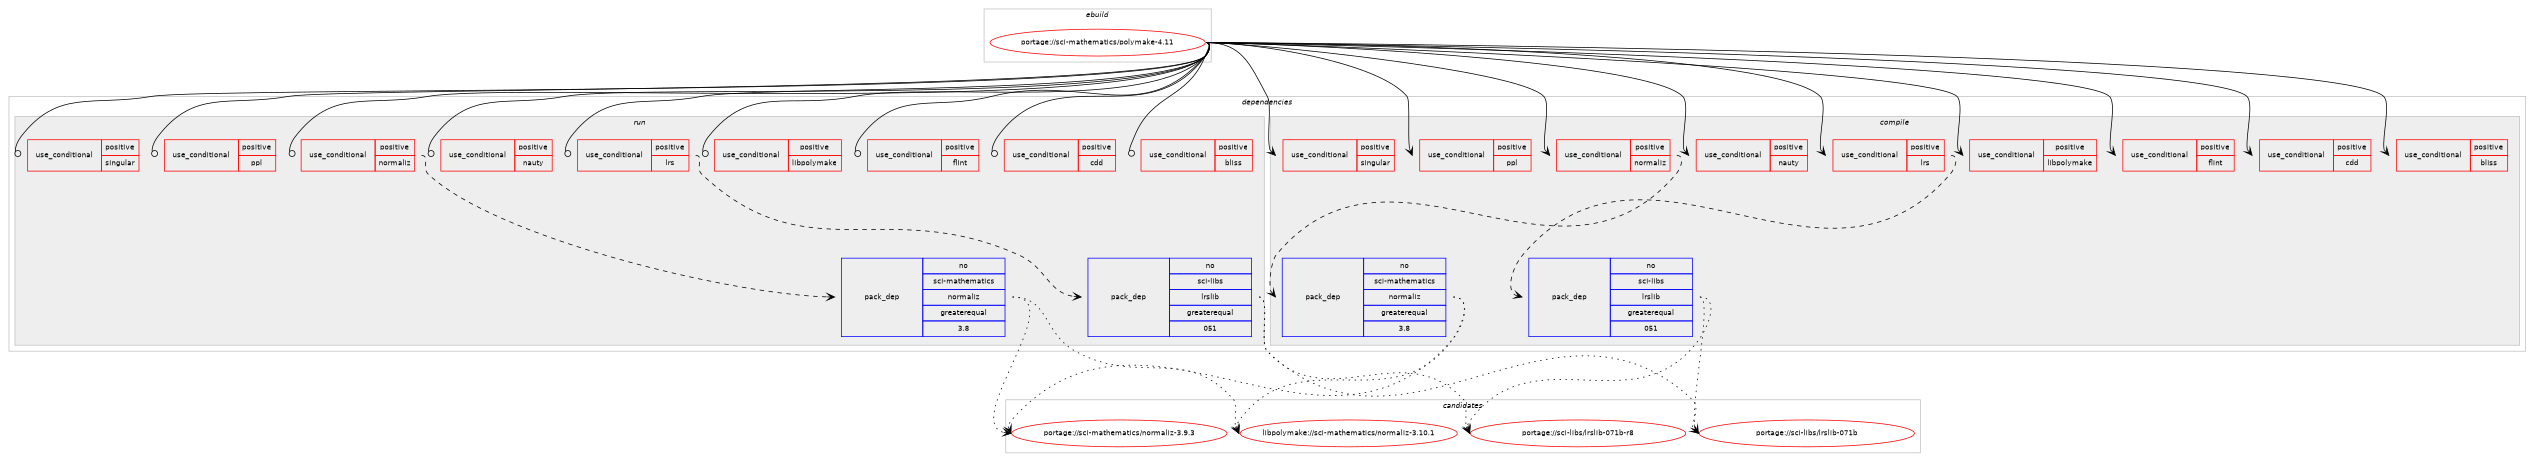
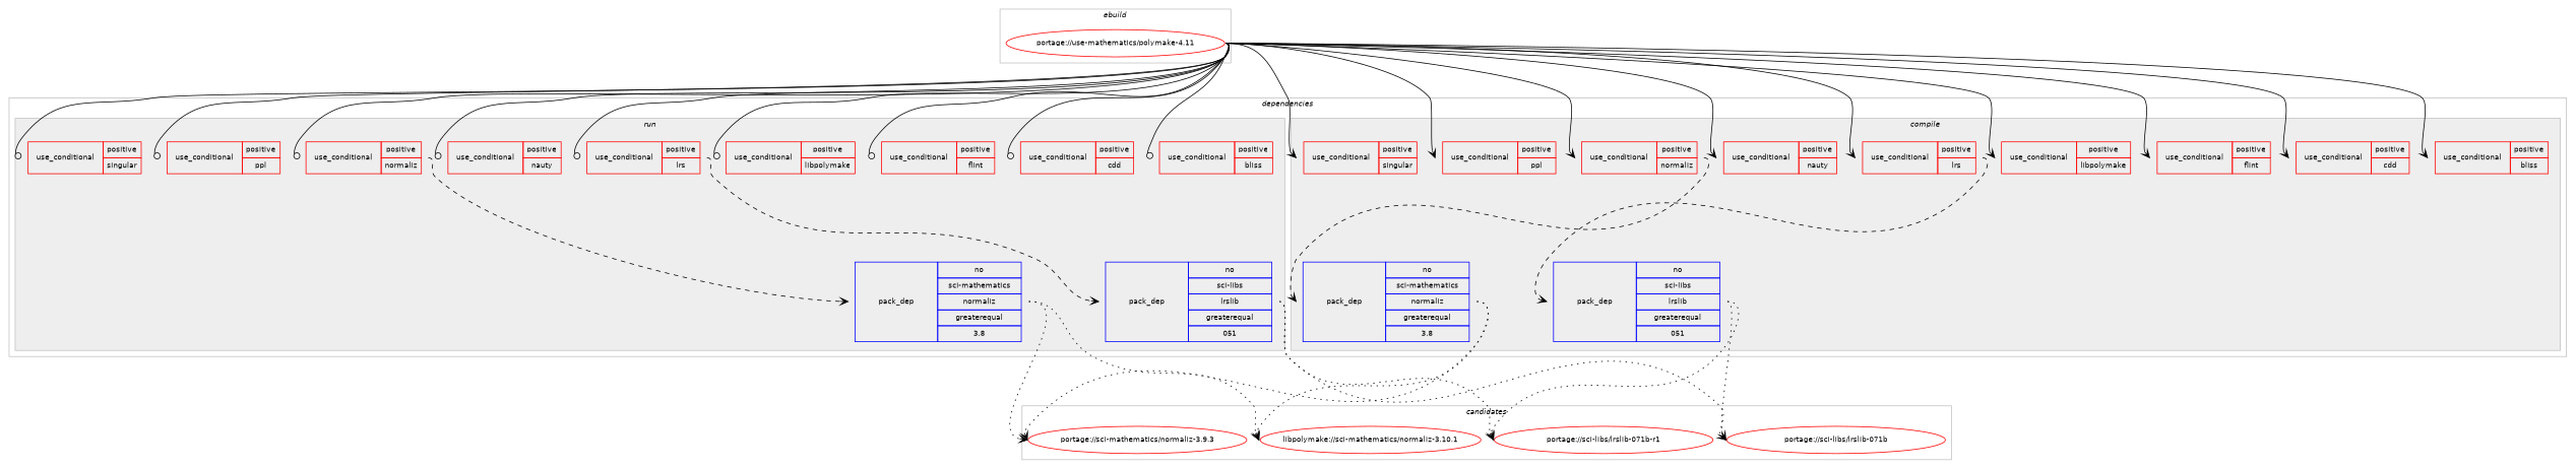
  digraph {
    compound=true
    concentrate=true
    fontname=Helvetica
    fontsize=10
    newrank=true
    rankdir=TB
    ranksep=1.5
    node [color=red fontname=Helvetica fontsize=10 shape=none]
    edge [arrowhead=vee headport=w style=solid tailport=e weight=20]
-   n1 [label="portage://sci-mathematics/polymake-4.11" width=4 shape=""]
+   n1 [label="portage://use-mathematics/polymake-4.11" width=4 shape=""]
    n2 [label=<<TABLE BORDER="0" CELLBORDER="1" CELLSPACING="0" CELLPADDING="4"><TR><TD ROWSPAN="3" CELLPADDING="10">use_conditional</TD></TR><TR><TD>positive</TD></TR><TR><TD>bliss</TD></TR></TABLE>>]
    n3 [label=<<TABLE BORDER="0" CELLBORDER="1" CELLSPACING="0" CELLPADDING="4"><TR><TD ROWSPAN="3" CELLPADDING="10">use_conditional</TD></TR><TR><TD>positive</TD></TR><TR><TD>cdd</TD></TR></TABLE>>]
    n4 [label=<<TABLE BORDER="0" CELLBORDER="1" CELLSPACING="0" CELLPADDING="4"><TR><TD ROWSPAN="3" CELLPADDING="10">use_conditional</TD></TR><TR><TD>positive</TD></TR><TR><TD>flint</TD></TR></TABLE>>]
    n5 [label=<<TABLE BORDER="0" CELLBORDER="1" CELLSPACING="0" CELLPADDING="4"><TR><TD ROWSPAN="3" CELLPADDING="10">use_conditional</TD></TR><TR><TD>positive</TD></TR><TR><TD>libpolymake</TD></TR></TABLE>>]
    n6 [color=blue label=<<TABLE BORDER="0" CELLBORDER="1" CELLSPACING="0" CELLPADDING="4" WIDTH="220"><TR><TD ROWSPAN="6" CELLPADDING="30">pack_dep</TD></TR><TR><TD WIDTH="110">no</TD></TR><TR><TD>sci-libs</TD></TR><TR><TD>lrslib</TD></TR><TR><TD>greaterequal</TD></TR><TR><TD>051</TD></TR></TABLE>>]
    n7 [label=<<TABLE BORDER="0" CELLBORDER="1" CELLSPACING="0" CELLPADDING="4"><TR><TD ROWSPAN="3" CELLPADDING="10">use_conditional</TD></TR><TR><TD>positive</TD></TR><TR><TD>lrs</TD></TR></TABLE>>]
    n8 [label=<<TABLE BORDER="0" CELLBORDER="1" CELLSPACING="0" CELLPADDING="4"><TR><TD ROWSPAN="3" CELLPADDING="10">use_conditional</TD></TR><TR><TD>positive</TD></TR><TR><TD>nauty</TD></TR></TABLE>>]
    n9 [color=blue label=<<TABLE BORDER="0" CELLBORDER="1" CELLSPACING="0" CELLPADDING="4" WIDTH="220"><TR><TD ROWSPAN="6" CELLPADDING="30">pack_dep</TD></TR><TR><TD WIDTH="110">no</TD></TR><TR><TD>sci-mathematics</TD></TR><TR><TD>normaliz</TD></TR><TR><TD>greaterequal</TD></TR><TR><TD>3.8</TD></TR></TABLE>>]
    n10 [label=<<TABLE BORDER="0" CELLBORDER="1" CELLSPACING="0" CELLPADDING="4"><TR><TD ROWSPAN="3" CELLPADDING="10">use_conditional</TD></TR><TR><TD>positive</TD></TR><TR><TD>normaliz</TD></TR></TABLE>>]
    n11 [label=<<TABLE BORDER="0" CELLBORDER="1" CELLSPACING="0" CELLPADDING="4"><TR><TD ROWSPAN="3" CELLPADDING="10">use_conditional</TD></TR><TR><TD>positive</TD></TR><TR><TD>ppl</TD></TR></TABLE>>]
    n12 [label=<<TABLE BORDER="0" CELLBORDER="1" CELLSPACING="0" CELLPADDING="4"><TR><TD ROWSPAN="3" CELLPADDING="10">use_conditional</TD></TR><TR><TD>positive</TD></TR><TR><TD>singular</TD></TR></TABLE>>]
    n13 [label=<<TABLE BORDER="0" CELLBORDER="1" CELLSPACING="0" CELLPADDING="4"><TR><TD ROWSPAN="3" CELLPADDING="10">use_conditional</TD></TR><TR><TD>positive</TD></TR><TR><TD>bliss</TD></TR></TABLE>>]
    n14 [label=<<TABLE BORDER="0" CELLBORDER="1" CELLSPACING="0" CELLPADDING="4"><TR><TD ROWSPAN="3" CELLPADDING="10">use_conditional</TD></TR><TR><TD>positive</TD></TR><TR><TD>cdd</TD></TR></TABLE>>]
    n15 [label=<<TABLE BORDER="0" CELLBORDER="1" CELLSPACING="0" CELLPADDING="4"><TR><TD ROWSPAN="3" CELLPADDING="10">use_conditional</TD></TR><TR><TD>positive</TD></TR><TR><TD>flint</TD></TR></TABLE>>]
    n16 [label=<<TABLE BORDER="0" CELLBORDER="1" CELLSPACING="0" CELLPADDING="4"><TR><TD ROWSPAN="3" CELLPADDING="10">use_conditional</TD></TR><TR><TD>positive</TD></TR><TR><TD>libpolymake</TD></TR></TABLE>>]
    n17 [color=blue label=<<TABLE BORDER="0" CELLBORDER="1" CELLSPACING="0" CELLPADDING="4" WIDTH="220"><TR><TD ROWSPAN="6" CELLPADDING="30">pack_dep</TD></TR><TR><TD WIDTH="110">no</TD></TR><TR><TD>sci-libs</TD></TR><TR><TD>lrslib</TD></TR><TR><TD>greaterequal</TD></TR><TR><TD>051</TD></TR></TABLE>>]
    n18 [label=<<TABLE BORDER="0" CELLBORDER="1" CELLSPACING="0" CELLPADDING="4"><TR><TD ROWSPAN="3" CELLPADDING="10">use_conditional</TD></TR><TR><TD>positive</TD></TR><TR><TD>lrs</TD></TR></TABLE>>]
    n19 [label=<<TABLE BORDER="0" CELLBORDER="1" CELLSPACING="0" CELLPADDING="4"><TR><TD ROWSPAN="3" CELLPADDING="10">use_conditional</TD></TR><TR><TD>positive</TD></TR><TR><TD>nauty</TD></TR></TABLE>>]
    n20 [color=blue label=<<TABLE BORDER="0" CELLBORDER="1" CELLSPACING="0" CELLPADDING="4" WIDTH="220"><TR><TD ROWSPAN="6" CELLPADDING="30">pack_dep</TD></TR><TR><TD WIDTH="110">no</TD></TR><TR><TD>sci-mathematics</TD></TR><TR><TD>normaliz</TD></TR><TR><TD>greaterequal</TD></TR><TR><TD>3.8</TD></TR></TABLE>>]
    n21 [label=<<TABLE BORDER="0" CELLBORDER="1" CELLSPACING="0" CELLPADDING="4"><TR><TD ROWSPAN="3" CELLPADDING="10">use_conditional</TD></TR><TR><TD>positive</TD></TR><TR><TD>normaliz</TD></TR></TABLE>>]
    n22 [label=<<TABLE BORDER="0" CELLBORDER="1" CELLSPACING="0" CELLPADDING="4"><TR><TD ROWSPAN="3" CELLPADDING="10">use_conditional</TD></TR><TR><TD>positive</TD></TR><TR><TD>ppl</TD></TR></TABLE>>]
    n23 [label=<<TABLE BORDER="0" CELLBORDER="1" CELLSPACING="0" CELLPADDING="4"><TR><TD ROWSPAN="3" CELLPADDING="10">use_conditional</TD></TR><TR><TD>positive</TD></TR><TR><TD>singular</TD></TR></TABLE>>]
    n24 [label="portage://sci-libs/lrslib-071b" width=4 shape=""]
-   n25 [label="portage://sci-libs/lrslib-071b-r8" width=4 shape=""]
+   n25 [label="portage://sci-libs/lrslib-071b-r1" width=4 shape=""]
    n26 [label="libpolymake://sci-mathematics/normaliz-3.10.1" width=4 shape=""]
    n27 [label="portage://sci-mathematics/normaliz-3.9.3" width=4 shape=""]
    subgraph cluster_1 {
      color=gray
      label=<<i>ebuild</i>>
      rank=same
      n1
    }
    subgraph cluster_2 {
      color=gray
      label=<<i>dependencies</i>>
      subgraph cluster_3 {
        color=gray
        fillcolor="#eeeeee"
        label=<<i>compile</i>>
        style=filled
        subgraph sub_4 {
          color=gray
          fillcolor="#eeeeee"
          label=<<i>compile</i>>
          style=filled
          n2
        }
        subgraph sub_5 {
          color=gray
          fillcolor="#eeeeee"
          label=<<i>compile</i>>
          style=filled
          n3
        }
        subgraph sub_6 {
          color=gray
          fillcolor="#eeeeee"
          label=<<i>compile</i>>
          style=filled
          n4
        }
        subgraph sub_7 {
          color=gray
          fillcolor="#eeeeee"
          label=<<i>compile</i>>
          style=filled
          n5
        }
        subgraph sub_8 {
          color=gray
          fillcolor="#eeeeee"
          label=<<i>compile</i>>
          style=filled
          n7
          subgraph sub_9 {
            color=gray
            fillcolor="#eeeeee"
            label=<<i>compile</i>>
            style=filled
            n6
          }
        }
        subgraph sub_10 {
          color=gray
          fillcolor="#eeeeee"
          label=<<i>compile</i>>
          style=filled
          n8
        }
        subgraph sub_11 {
          color=gray
          fillcolor="#eeeeee"
          label=<<i>compile</i>>
          style=filled
          n10
          subgraph sub_12 {
            color=gray
            fillcolor="#eeeeee"
            label=<<i>compile</i>>
            style=filled
            n9
          }
        }
        subgraph sub_13 {
          color=gray
          fillcolor="#eeeeee"
          label=<<i>compile</i>>
          style=filled
          n11
        }
        subgraph sub_14 {
          color=gray
          fillcolor="#eeeeee"
          label=<<i>compile</i>>
          style=filled
          n12
        }
      }
      subgraph cluster_15 {
        color=gray
        fillcolor="#eeeeee"
        label=<<i>run</i>>
        style=filled
        subgraph sub_16 {
          color=gray
          fillcolor="#eeeeee"
          label=<<i>run</i>>
          style=filled
          n13
        }
        subgraph sub_17 {
          color=gray
          fillcolor="#eeeeee"
          label=<<i>run</i>>
          style=filled
          n14
        }
        subgraph sub_18 {
          color=gray
          fillcolor="#eeeeee"
          label=<<i>run</i>>
          style=filled
          n15
        }
        subgraph sub_19 {
          color=gray
          fillcolor="#eeeeee"
          label=<<i>run</i>>
          style=filled
          n16
        }
        subgraph sub_20 {
          color=gray
          fillcolor="#eeeeee"
          label=<<i>run</i>>
          style=filled
          n18
          subgraph sub_21 {
            color=gray
            fillcolor="#eeeeee"
            label=<<i>run</i>>
            style=filled
            n17
          }
        }
        subgraph sub_22 {
          color=gray
          fillcolor="#eeeeee"
          label=<<i>run</i>>
          style=filled
          n19
        }
        subgraph sub_23 {
          color=gray
          fillcolor="#eeeeee"
          label=<<i>run</i>>
          style=filled
          n21
          subgraph sub_24 {
            color=gray
            fillcolor="#eeeeee"
            label=<<i>run</i>>
            style=filled
            n20
          }
        }
        subgraph sub_25 {
          color=gray
          fillcolor="#eeeeee"
          label=<<i>run</i>>
          style=filled
          n22
        }
        subgraph sub_26 {
          color=gray
          fillcolor="#eeeeee"
          label=<<i>run</i>>
          style=filled
          n23
        }
      }
      subgraph cluster_27 {
        color=gray
        fillcolor="#eeeeee"
        label=<<i>compile and run</i>>
        style=filled
      }
    }
    subgraph cluster_28 {
      color=gray
      label=<<i>candidates</i>>
      rank=same
      subgraph sub_29 {
        color=black
        label=<<i>candidates</i>>
        nodesep=1
        rank=same
        n24
        n25
      }
      subgraph sub_30 {
        color=black
        label=<<i>candidates</i>>
        nodesep=1
        rank=same
        n26
        n27
      }
      subgraph sub_31 {
        color=black
        label=<<i>candidates</i>>
        nodesep=1
        rank=same
        n24
        n25
      }
      subgraph sub_32 {
        color=black
        label=<<i>candidates</i>>
        nodesep=1
        rank=same
        n26
        n27
      }
    }
    n1 -> n2
    n1 -> n3
    n1 -> n4
    n1 -> n5
    n1 -> n7
    n1 -> n8
    n1 -> n10
    n1 -> n11
    n1 -> n12
    n1 -> n13 [arrowhead=odot]
    n1 -> n14 [arrowhead=odot]
    n1 -> n15 [arrowhead=odot]
    n1 -> n16 [arrowhead=odot]
    n1 -> n18 [arrowhead=odot]
    n1 -> n19 [arrowhead=odot]
    n1 -> n21 [arrowhead=odot]
    n1 -> n22 [arrowhead=odot]
    n1 -> n23 [arrowhead=odot]
    n6 -> n24 [style=dotted weight=100]
    n6 -> n25 [style=dotted weight=100]
    n7 -> n6 [style=dashed]
    n9 -> n26 [style=dotted weight=100]
    n9 -> n27 [style=dotted weight=100]
    n10 -> n9 [style=dashed]
    n17 -> n24 [style=dotted weight=100]
    n17 -> n25 [style=dotted weight=100]
    n18 -> n17 [style=dashed]
    n20 -> n26 [style=dotted weight=100]
    n20 -> n27 [style=dotted weight=100]
    n21 -> n20 [style=dashed]
  }
